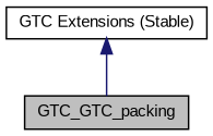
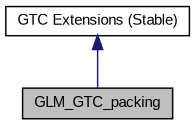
  digraph {
    rankdir=TB
    fontname="Liberation Sans"
    node [color=black fontname="Liberation Sans" fontsize=10 shape=record]
    n1 [height=0.2 label="GTC Extensions (Stable)" width=0.4]
-   n2 [fillcolor=grey75 fontcolor=black height=0.2 label=GTC_GTC_packing style=filled width=0.4]
+   n2 [fillcolor=grey75 fontcolor=black height=0.2 label=GLM_GTC_packing style=filled width=0.4]
    n1 -> n2 [color=midnightblue dir=back fontname="Liberation Sans" fontsize=8 labelfontname=FreeSans labelfontsize=8 shape=plaintext style=solid]
  }
